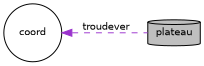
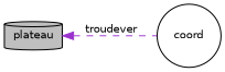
  digraph {
    rankdir=LR
    node [color=black fontname=Helvetica fontsize=10 style=filled]
    n1 [fillcolor=grey75 fontcolor=black height=0.2 label=plateau shape=cylinder width=0.4]
    n2 [fillcolor=white height=0.2 label=coord shape=circle width=0.4]
-   n2 -> n1 [color=darkorchid3 dir=back fontname=Helvetica fontsize=10 label=" troudever" labelfontname=Helvetica labelfontsize=10 style=dashed]
+   n1 -> n2 [color=darkorchid3 dir=back fontname=Helvetica fontsize=10 label=" troudever" labelfontname=Helvetica labelfontsize=10 style=dashed]
  }
